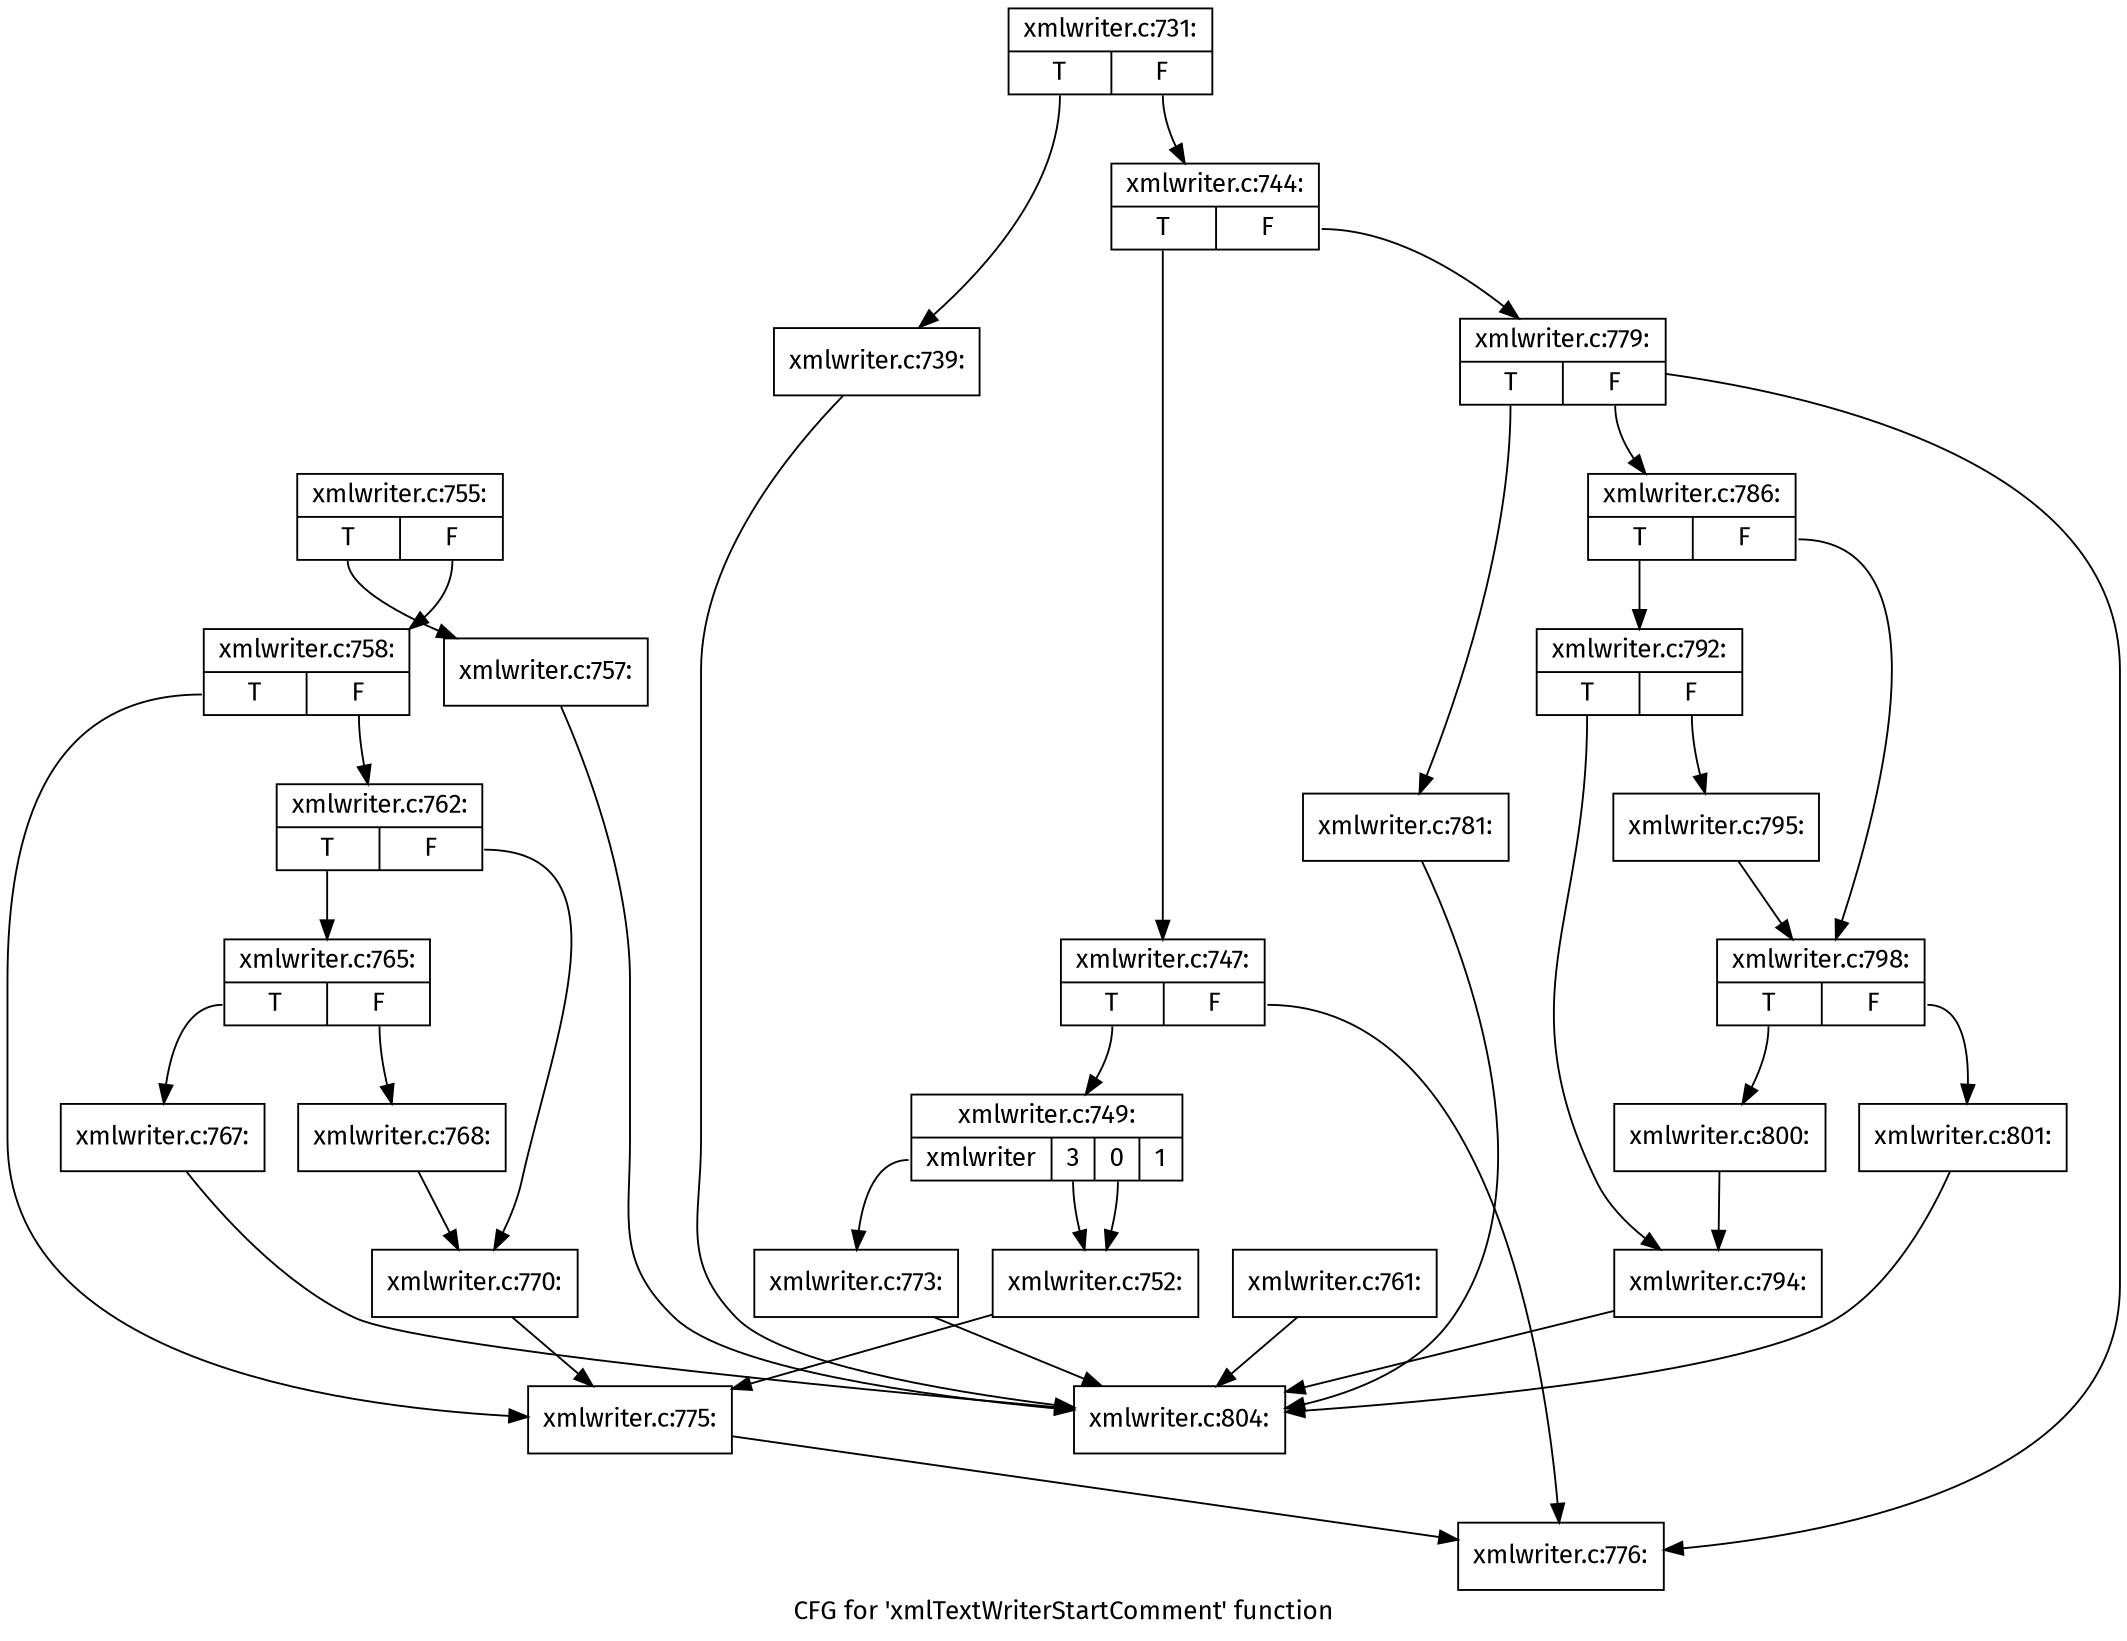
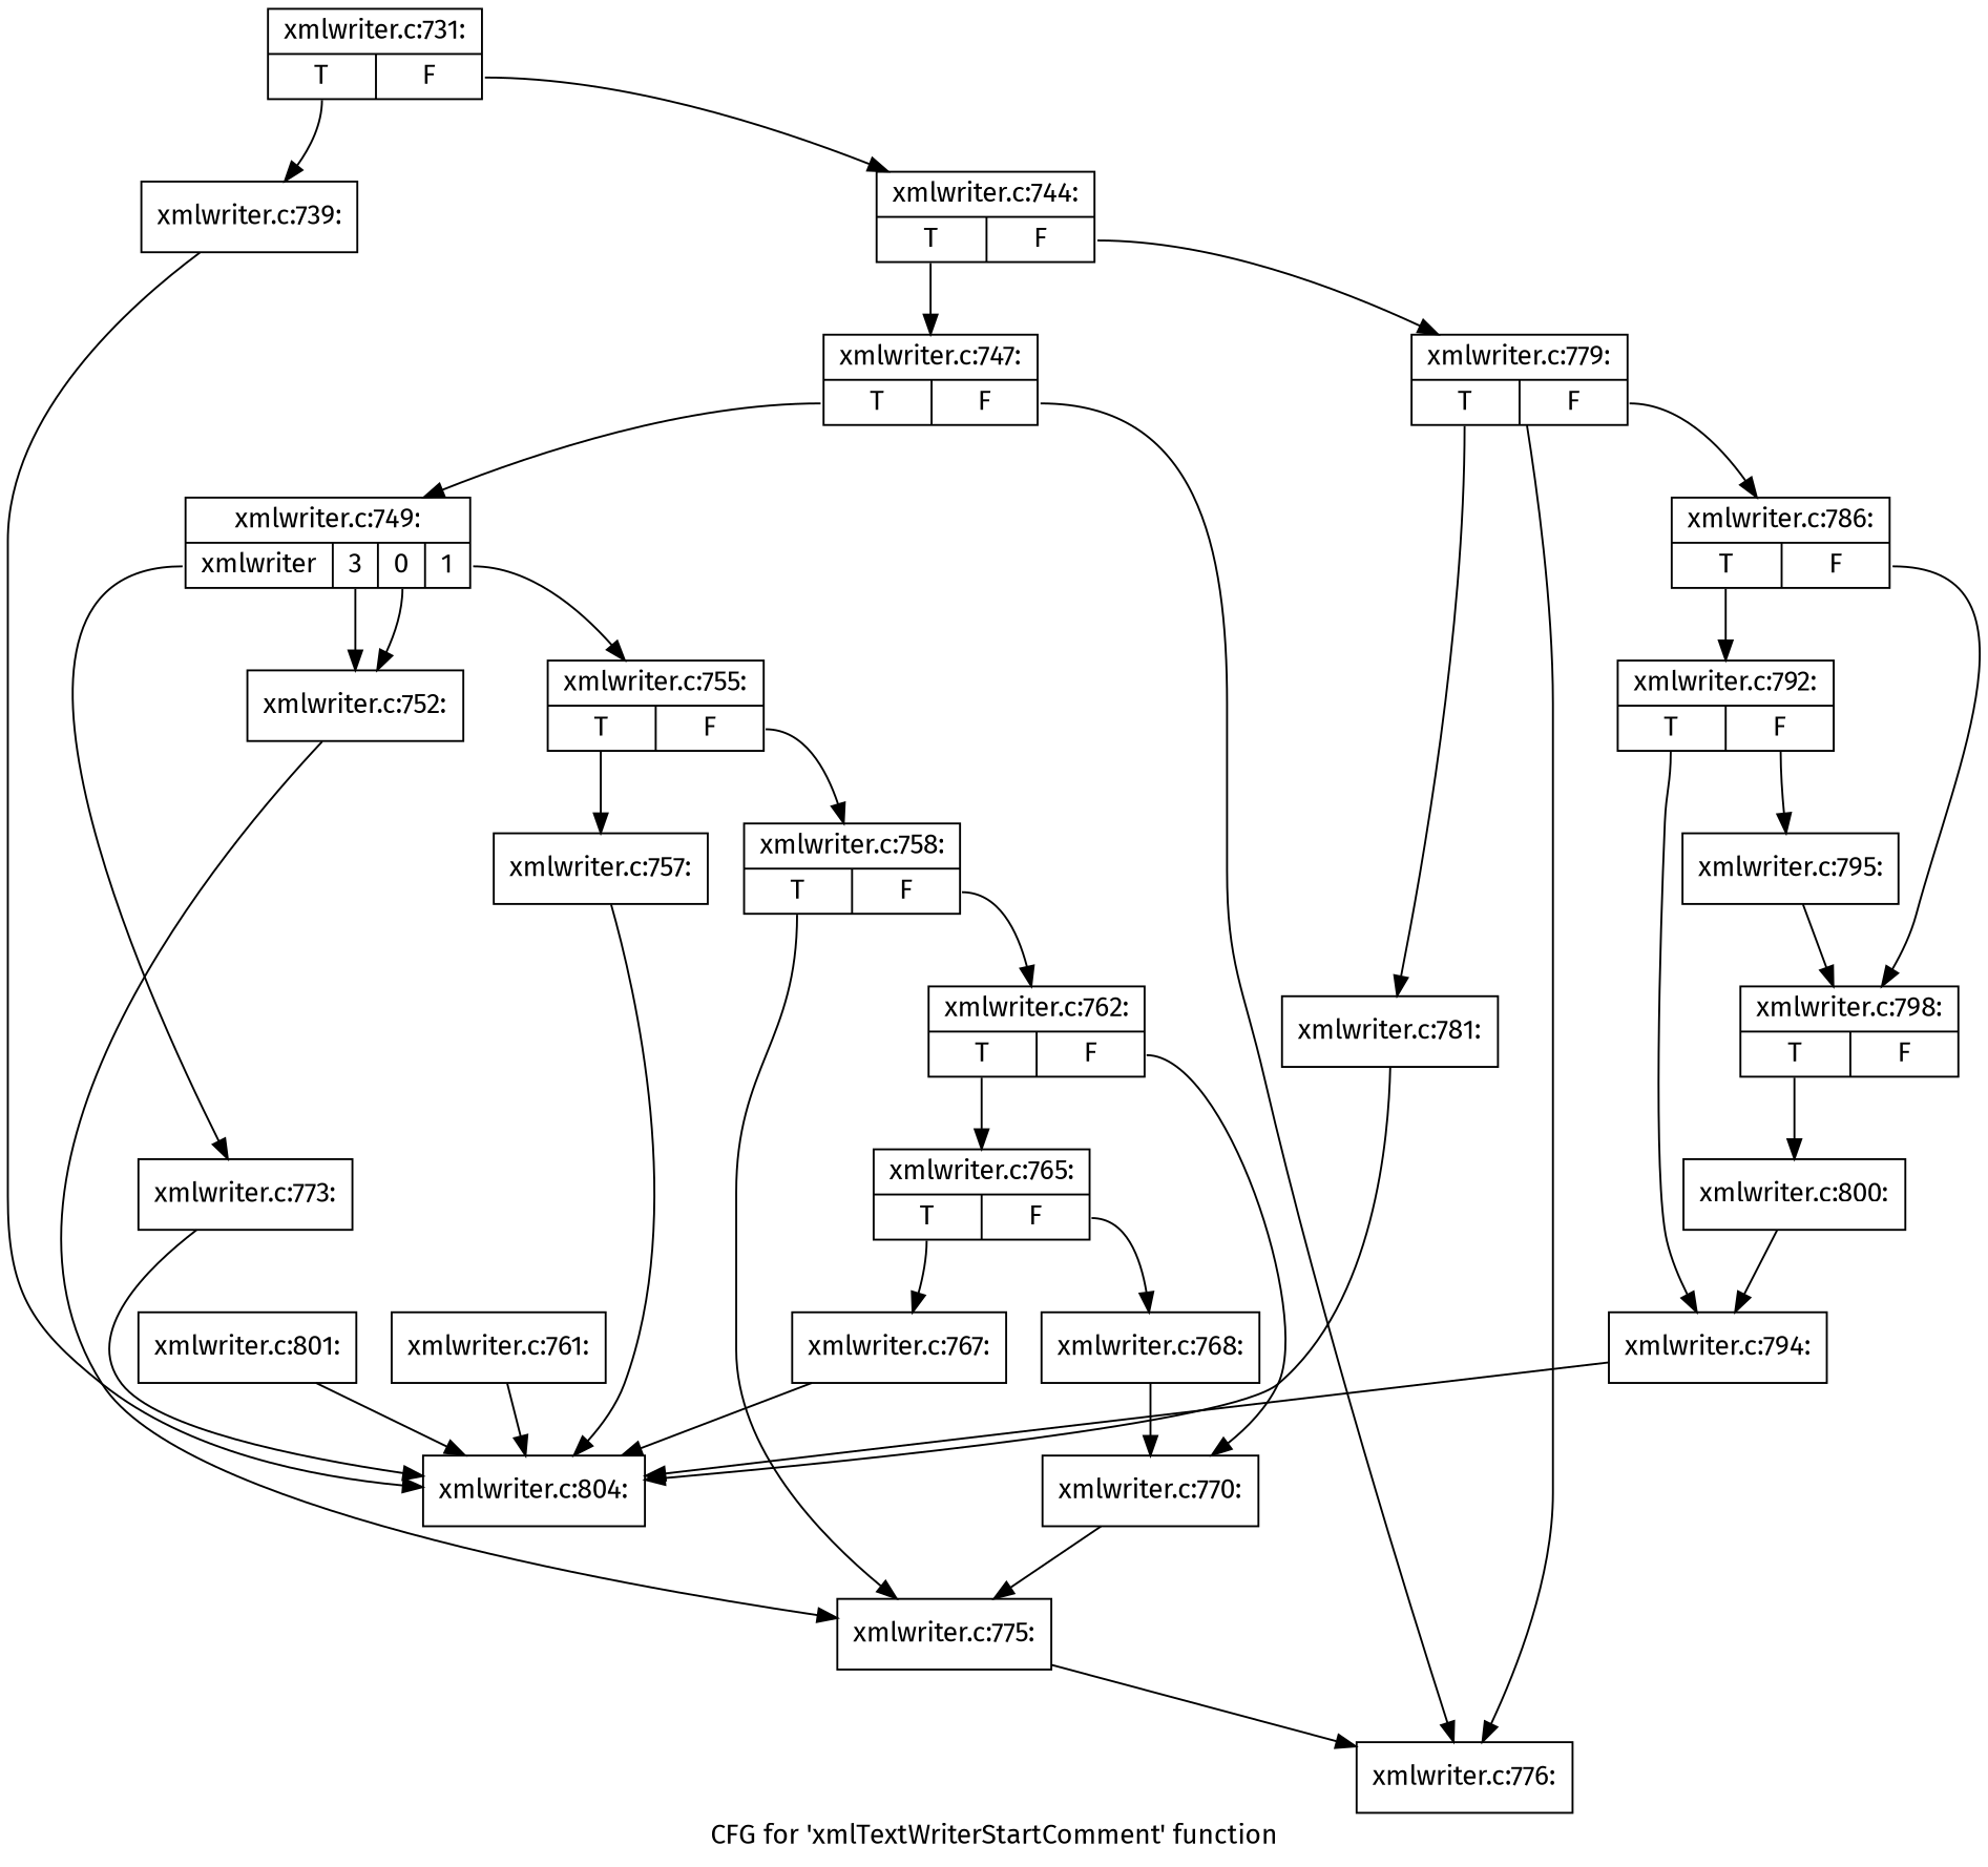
  digraph {
    fontname="Fira Sans"
    label="CFG for 'xmlTextWriterStartComment' function"
    node [fontname="Fira Sans" shape=record]
    edge [fontname="Fira Sans"]
    n1 [label="{xmlwriter.c:731:|{<s0>T|<s1>F}}"]
    n2 [label="{xmlwriter.c:739:}"]
    n3 [label="{xmlwriter.c:744:|{<s0>T|<s1>F}}"]
    n4 [label="{xmlwriter.c:804:}"]
    n5 [label="{xmlwriter.c:747:|{<s0>T|<s1>F}}"]
    n6 [label="{xmlwriter.c:779:|{<s0>T|<s1>F}}"]
    n7 [label="{xmlwriter.c:749:|{<s0>xmlwriter|<s1>3|<s2>0|<s3>1}}"]
    n8 [label="{xmlwriter.c:776:}"]
    n9 [label="{xmlwriter.c:781:}"]
    n10 [label="{xmlwriter.c:786:|{<s0>T|<s1>F}}"]
    n11 [label="{xmlwriter.c:773:}"]
    n12 [label="{xmlwriter.c:752:}"]
    n13 [label="{xmlwriter.c:755:|{<s0>T|<s1>F}}"]
    n14 [label="{xmlwriter.c:792:|{<s0>T|<s1>F}}"]
    n15 [label="{xmlwriter.c:798:|{<s0>T|<s1>F}}"]
    n16 [label="{xmlwriter.c:775:}"]
    n17 [label="{xmlwriter.c:757:}"]
    n18 [label="{xmlwriter.c:758:|{<s0>T|<s1>F}}"]
    n19 [label="{xmlwriter.c:762:|{<s0>T|<s1>F}}"]
    n20 [label="{xmlwriter.c:761:}"]
    n21 [label="{xmlwriter.c:765:|{<s0>T|<s1>F}}"]
    n22 [label="{xmlwriter.c:770:}"]
    n23 [label="{xmlwriter.c:767:}"]
    n24 [label="{xmlwriter.c:768:}"]
    n25 [label="{xmlwriter.c:794:}"]
    n26 [label="{xmlwriter.c:795:}"]
    n27 [label="{xmlwriter.c:800:}"]
    n28 [label="{xmlwriter.c:801:}"]
    n1 -> n2 [tailport=s0]
    n1 -> n3 [tailport=s1]
    n2 -> n4
    n3 -> n5 [tailport=s0]
    n3 -> n6 [tailport=s1]
    n5 -> n7 [tailport=s0]
    n5 -> n8 [tailport=s1]
    n6 -> n8
    n6 -> n9 [tailport=s0]
    n6 -> n10 [tailport=s1]
    n7 -> n11 [tailport=s0]
    n7 -> n12 [tailport=s1]
    n7 -> n12 [tailport=s2]
+   n7 -> n13 [tailport=s3]
    n9 -> n4
    n10 -> n14 [tailport=s0]
    n10 -> n15 [tailport=s1]
    n11 -> n4
    n12 -> n16
    n13 -> n17 [tailport=s0]
    n13 -> n18 [tailport=s1]
    n14 -> n25 [tailport=s0]
    n14 -> n26 [tailport=s1]
    n15 -> n27 [tailport=s0]
-   n15 -> n28 [tailport=s1]
    n16 -> n8
    n17 -> n4
    n18 -> n16 [tailport=s0]
    n18 -> n19 [tailport=s1]
    n19 -> n21 [tailport=s0]
    n19 -> n22 [tailport=s1]
    n20 -> n4
    n21 -> n23 [tailport=s0]
    n21 -> n24 [tailport=s1]
    n22 -> n16
    n23 -> n4
    n24 -> n22
    n25 -> n4
    n26 -> n15
    n27 -> n25
    n28 -> n4
  }
